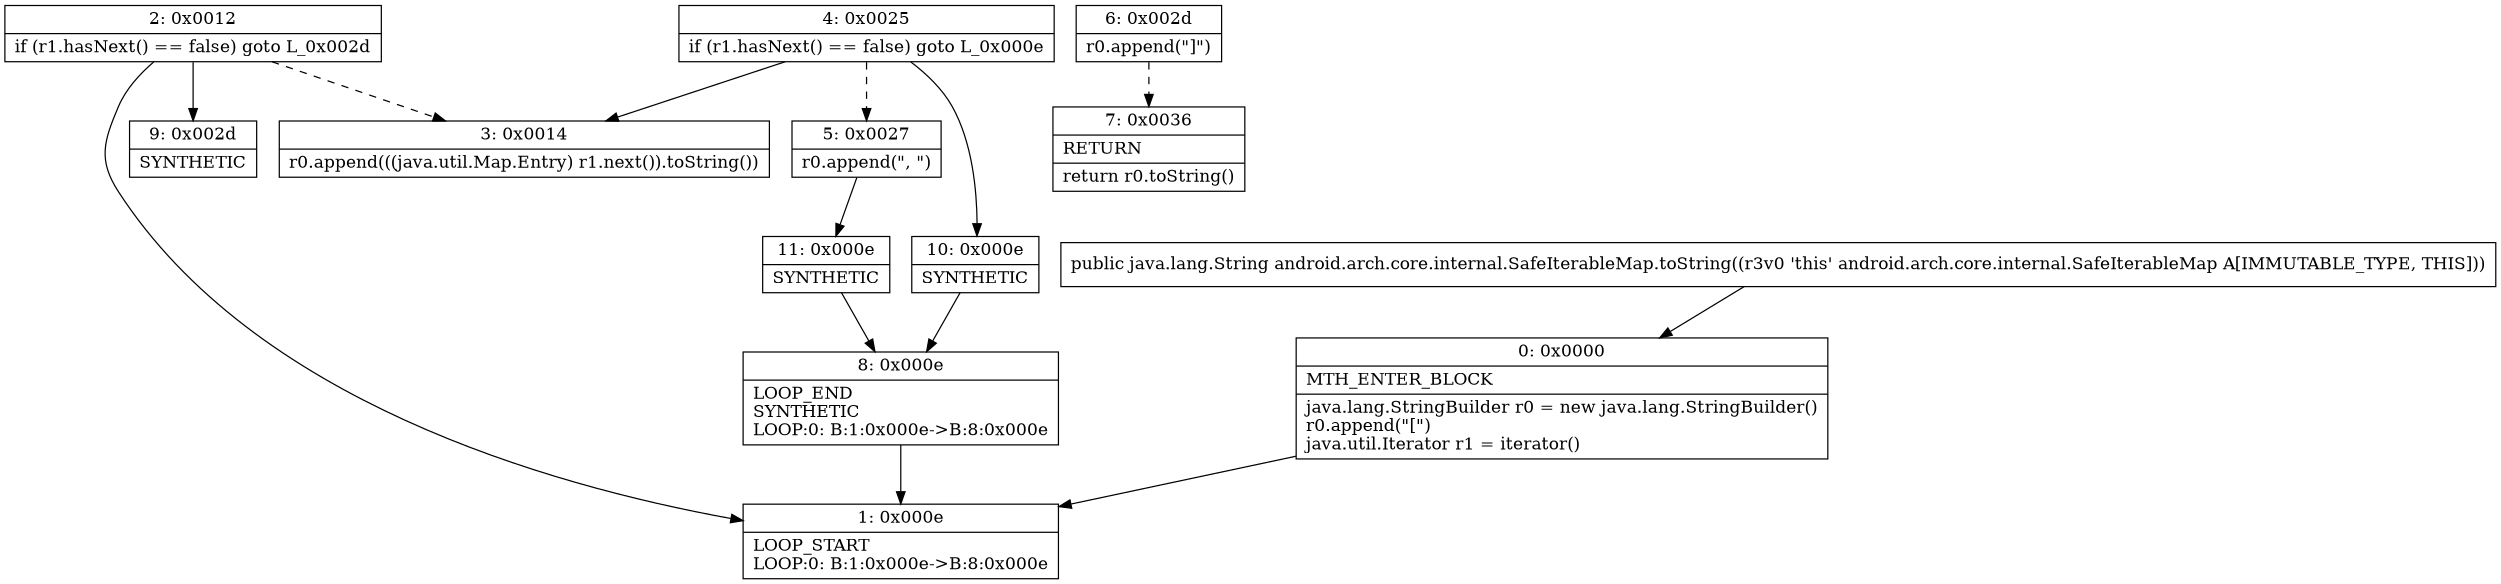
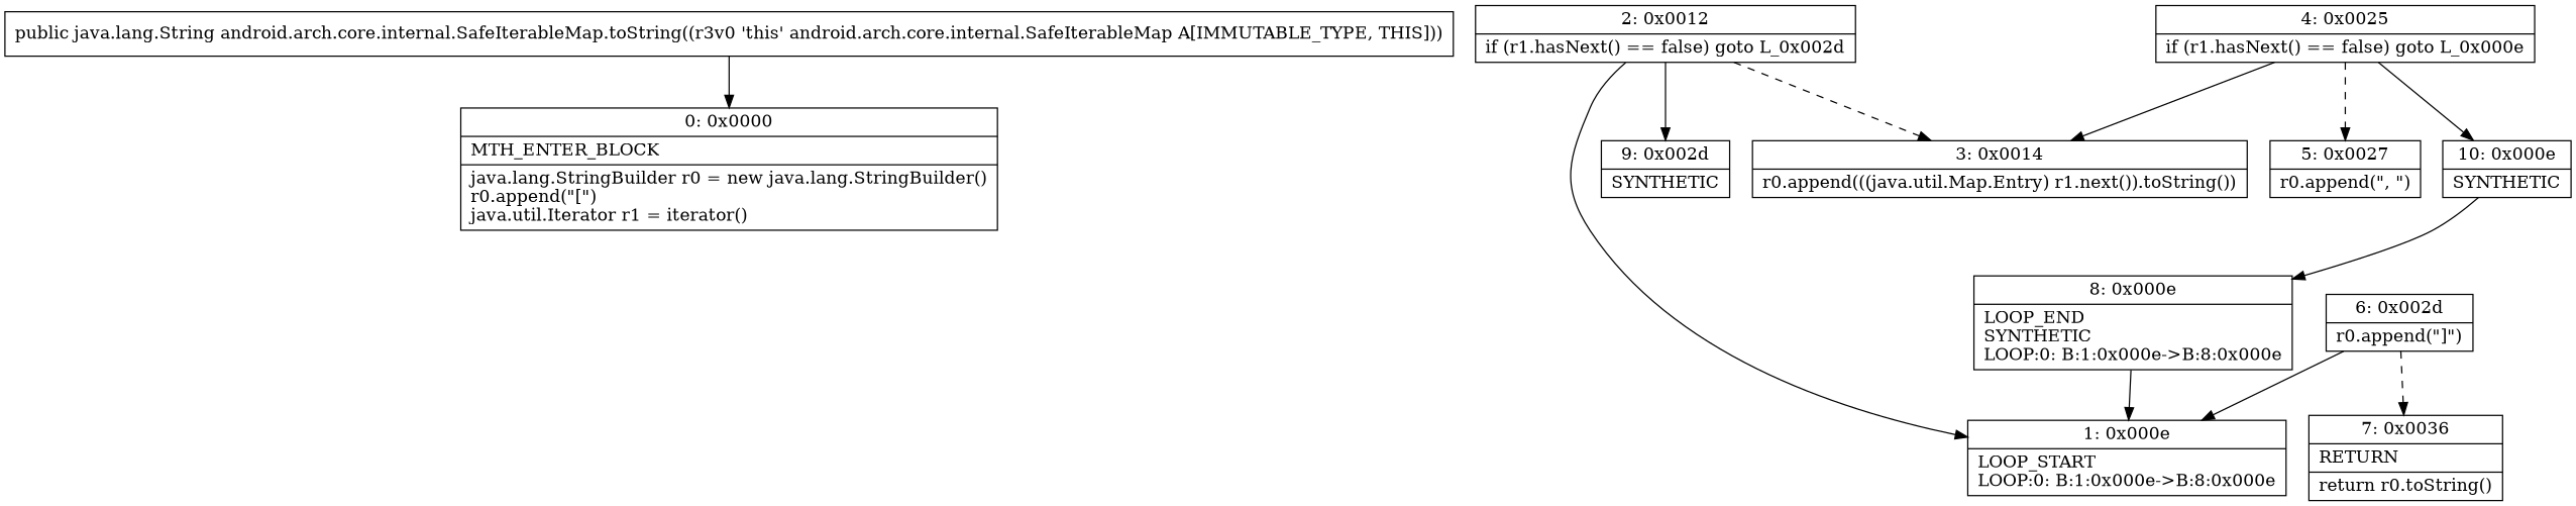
  digraph {
    node [shape=record]
    n1 [label="{0\:\ 0x0000|MTH_ENTER_BLOCK\l|java.lang.StringBuilder r0 = new java.lang.StringBuilder()\lr0.append(\"[\")\ljava.util.Iterator r1 = iterator()\l}"]
    n2 [label="{1\:\ 0x000e|LOOP_START\lLOOP:0: B:1:0x000e\-\>B:8:0x000e\l}"]
    n3 [label="{2\:\ 0x0012|if (r1.hasNext() == false) goto L_0x002d\l}"]
    n4 [label="{3\:\ 0x0014|r0.append(((java.util.Map.Entry) r1.next()).toString())\l}"]
    n5 [label="{9\:\ 0x002d|SYNTHETIC\l}"]
    n6 [label="{4\:\ 0x0025|if (r1.hasNext() == false) goto L_0x000e\l}"]
    n7 [label="{5\:\ 0x0027|r0.append(\", \")\l}"]
    n8 [label="{10\:\ 0x000e|SYNTHETIC\l}"]
-   n9 [label="{11\:\ 0x000e|SYNTHETIC\l}"]
    n10 [label="{8\:\ 0x000e|LOOP_END\lSYNTHETIC\lLOOP:0: B:1:0x000e\-\>B:8:0x000e\l}"]
    n11 [label="{6\:\ 0x002d|r0.append(\"]\")\l}"]
    n12 [label="{7\:\ 0x0036|RETURN\l|return r0.toString()\l}"]
    n13 [label="{public java.lang.String android.arch.core.internal.SafeIterableMap.toString((r3v0 'this' android.arch.core.internal.SafeIterableMap A[IMMUTABLE_TYPE, THIS])) }"]
-   n1 -> n2
+   n11 -> n2
    n3 -> n2
    n3 -> n4 [style=dashed]
    n3 -> n5
    n6 -> n4
    n6 -> n7 [style=dashed]
    n6 -> n8
-   n7 -> n9
    n8 -> n10
-   n9 -> n10
    n10 -> n2
    n11 -> n12 [style=dashed]
    n13 -> n1
  }
